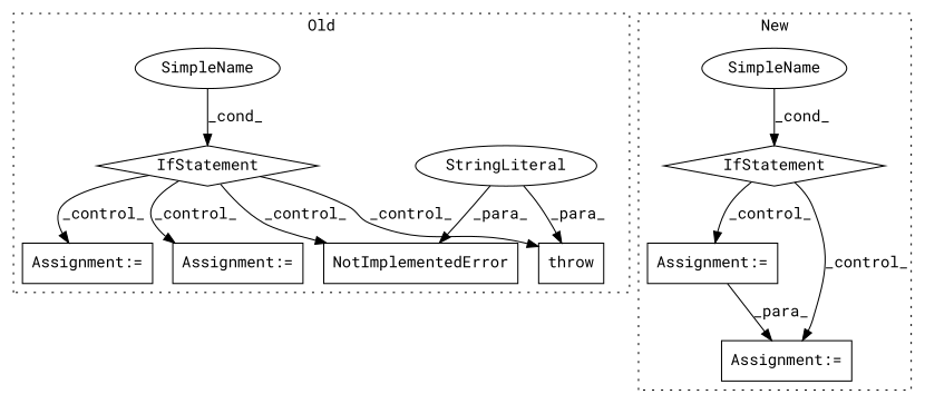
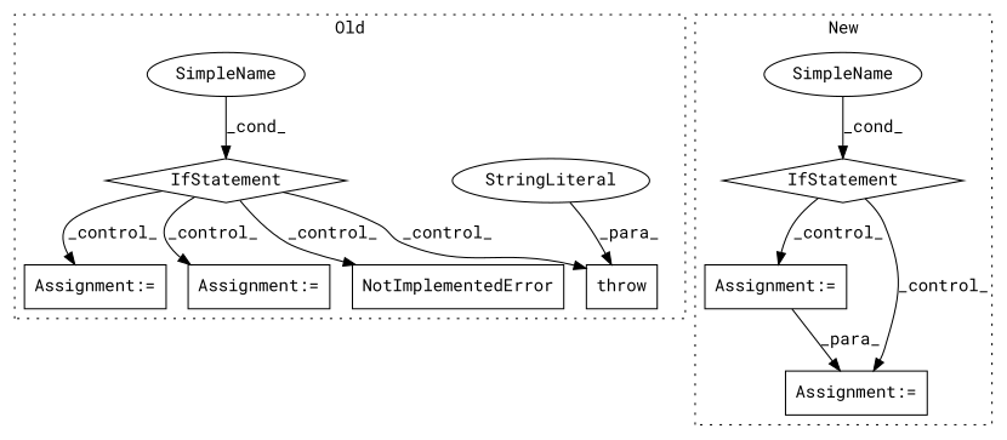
  digraph {
    fontname="Roboto Mono"
    node [a=7 fontname="Roboto Mono" shape=box]
    edge [fontname="Roboto Mono"]
    n1 [a=32 l="20,1" label=NotImplementedError s="19435,19493"]
    n2 [a=45 l=38 label=StringLiteral s=19455 shape=ellipse]
    n3 [a=53 l=6 label=throw s=19429]
    n4 [a=25 l="4,2" label=IfStatement s="19401,19419" shape=diamond]
    n5 [a=42 label=SimpleName shape=ellipse]
    n6 [l=1 label="Assignment:=" s=19510]
    n7 [l="64,2" label="Assignment:=" s="19549,19672"]
    n8 [a=25 l="4,2" label=IfStatement s="27756,27796" shape=diamond]
    n9 [l=1 label="Assignment:=" s=28147]
    n10 [a=42 label=SimpleName shape=ellipse]
    n11 [l=2 label="Assignment:=" s=28243]
    subgraph cluster_1 {
      label=Old
      style=dotted
      n1
      n2
      n3
      n4
      n5
      n6
      n7
    }
    subgraph cluster_2 {
      label=New
      style=dotted
      n8
      n9
      n10
      n11
    }
-   n2 -> n1 [label=_para_]
    n2 -> n3 [label=_para_]
    n4 -> n1 [label=_control_]
    n4 -> n3 [label=_control_]
    n4 -> n6 [label=_control_]
    n4 -> n7 [label=_control_]
    n5 -> n4 [label=_cond_]
    n8 -> n9 [label=_control_]
    n8 -> n11 [label=_control_]
    n9 -> n11 [label=_para_]
    n10 -> n8 [label=_cond_]
  }
